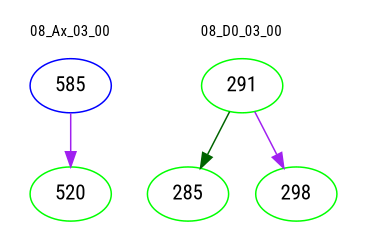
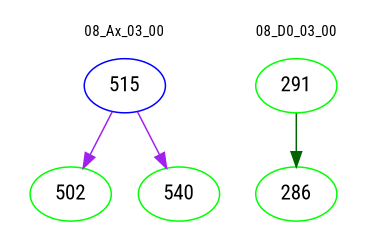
  digraph {
    fontname="Roboto Condensed"
    node [color=green fontname="Roboto Condensed"]
    edge [color=purple fontname="Roboto Condensed"]
-   n1 [color=blue label=585]
-   n3 [label=520]
+   n1 [color=blue label=515]
+   n2 [label=502]
+   n3 [label=540]
    n4 [label=291]
-   n5 [label=285]
-   n6 [label=298]
+   n5 [label=286]
    subgraph cluster_1 {
      color=white
      fontsize=10
      label="08_Ax_03_00"
      n1
+     n2
      n3
    }
    subgraph cluster_2 {
      color=white
      fontsize=10
      label="08_D0_03_00"
      n4
      n5
-     n6
    }
+   n1 -> n2
    n1 -> n3
    n4 -> n5 [color=darkgreen]
-   n4 -> n6
  }
